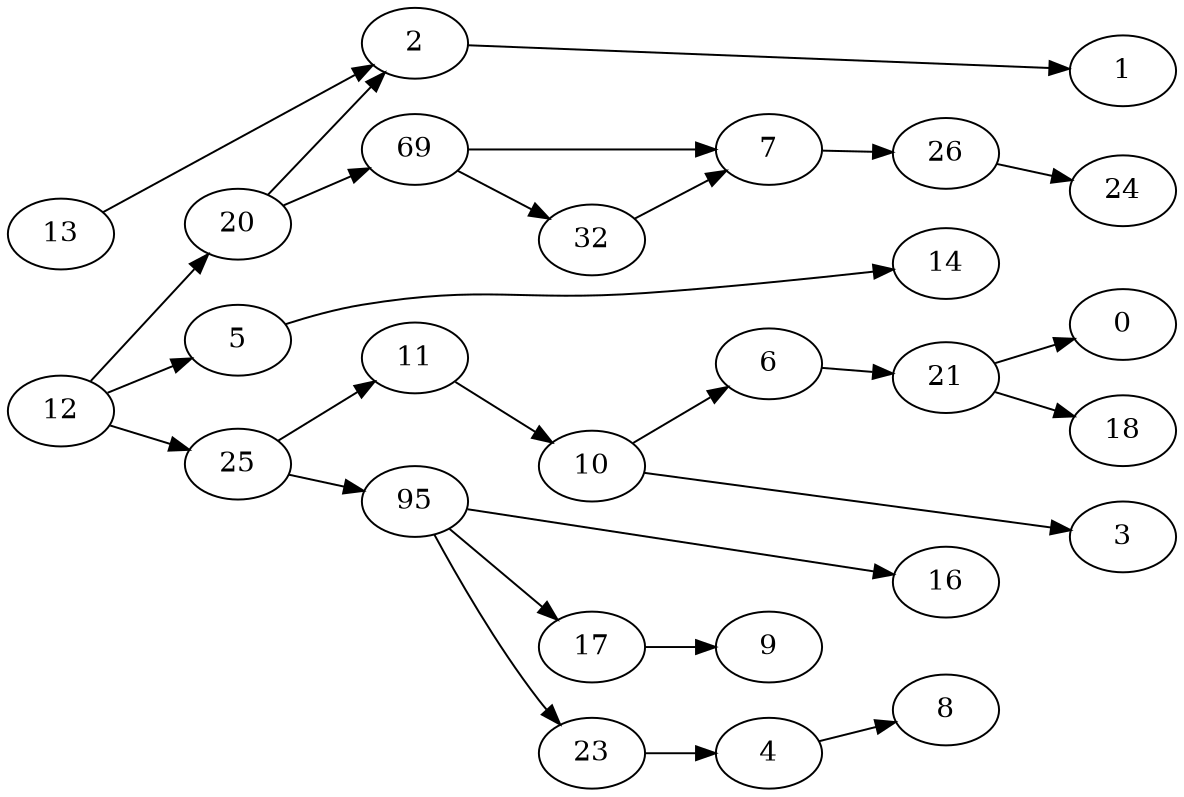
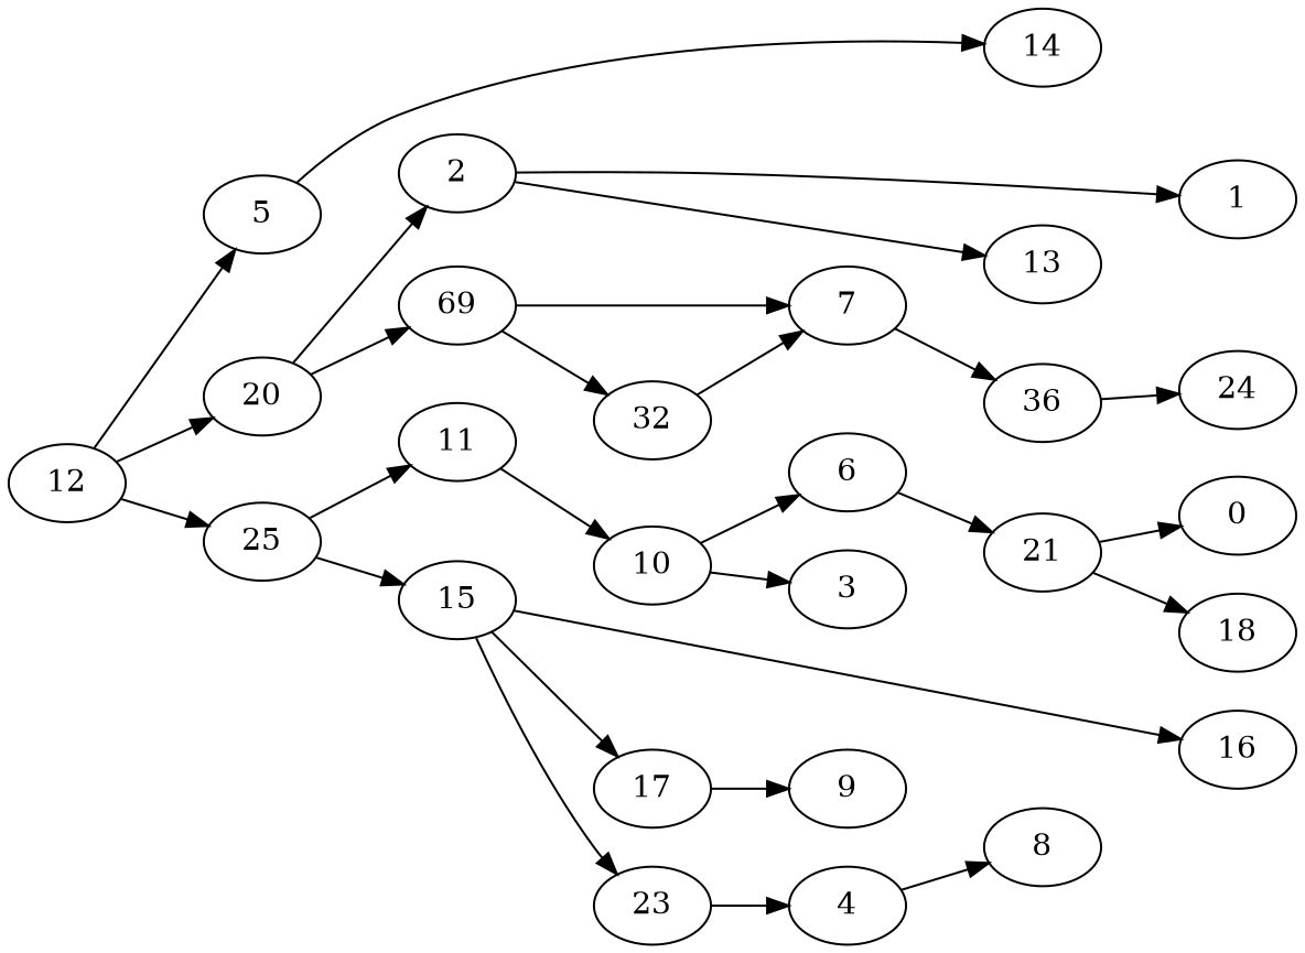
  digraph {
    rankdir=LR
    edge [weight=0]
    2
    1
    13
    4
    8
    5
    14
    6
    21
    0
    18
    7
-   26
+   26 [label=36]
    24
    10
    3
    11
    12
    20
    25
    n21 [label=69]
-   15 [label=95]
+   15
    n23 [label=32]
    16
    17
    23
    9
    2 -> 1
-   13 -> 2
+   2 -> 13
    4 -> 8
    5 -> 14
    6 -> 21
    21 -> 0
    21 -> 18
    7 -> 26
    26 -> 24
    10 -> 6
    10 -> 3
    11 -> 10
    12 -> 5
    12 -> 20
    12 -> 25
    20 -> 2
    20 -> n21
    25 -> 11
    25 -> 15
    n21 -> 7 [weight=1]
    n21 -> n23
    15 -> 16
    15 -> 17
    15 -> 23
    n23 -> 7
    17 -> 9
    23 -> 4
  }
